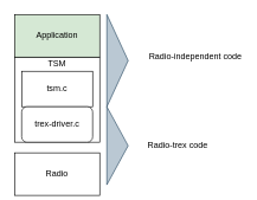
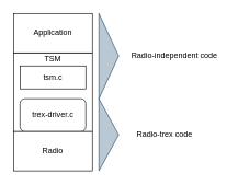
  <mxCell id="0" />
  <mxCell id="1" parent="0" />
  <mxCell id="2" value="&lt;div&gt;TSM&lt;/div&gt;&lt;div&gt;&lt;br&gt;&lt;/div&gt;&lt;div&gt;&lt;br&gt;&lt;/div&gt;&lt;div&gt;&lt;br&gt;&lt;/div&gt;&lt;div&gt;&lt;br&gt;&lt;/div&gt;&lt;div&gt;&lt;br&gt;&lt;/div&gt;&lt;div&gt;&lt;br&gt;&lt;/div&gt;&lt;div&gt;&lt;br&gt;&lt;/div&gt;" style="rounded=0;whiteSpace=wrap;html=1;" vertex="1" parent="1"><mxGeometry x="20" y="80" width="120" height="120" as="geometry" /></mxCell>
- <mxCell id="3" value="Application" style="rounded=0;whiteSpace=wrap;html=1;fillColor=#d5e8d4;" vertex="1" parent="1"><mxGeometry x="20" y="20" width="120" height="60" as="geometry" /></mxCell>
- <mxCell id="4" value="&lt;div&gt;tsm.c&lt;/div&gt;" style="rounded=0;whiteSpace=wrap;html=1;" vertex="1" parent="1"><mxGeometry x="30" y="100" width="100" height="50" as="geometry" /></mxCell>
+ <mxCell id="3" value="Application" style="rounded=0;whiteSpace=wrap;html=1;" vertex="1" parent="1"><mxGeometry x="20" y="20" width="120" height="60" as="geometry" /></mxCell>
+ <mxCell id="4" value="&lt;div&gt;tsm.c&lt;/div&gt;" style="rounded=0;whiteSpace=wrap;html=1;" vertex="1" parent="1"><mxGeometry x="30" y="100" width="100" height="35" as="geometry" /></mxCell>
  <mxCell id="5" value="trex-driver.c" style="whiteSpace=wrap;html=1;rounded=1;" vertex="1" parent="1"><mxGeometry x="30" y="150" width="100" height="50" as="geometry" /></mxCell>
- <mxCell id="6" value="Radio" style="rounded=0;whiteSpace=wrap;html=1;" vertex="1" parent="1"><mxGeometry x="20" y="215" width="120" height="60" as="geometry" /></mxCell>
+ <mxCell id="6" value="Radio" style="rounded=0;whiteSpace=wrap;html=1;" vertex="1" parent="1"><mxGeometry x="20" y="200" width="120" height="60" as="geometry" /></mxCell>
  <mxCell id="7" value="" style="triangle;whiteSpace=wrap;html=1;fillColor=#bac8d3;strokeColor=#23445d;" vertex="1" parent="1"><mxGeometry x="150" y="150" width="30" height="110" as="geometry" /></mxCell>
  <mxCell id="8" value="" style="triangle;whiteSpace=wrap;html=1;fillColor=#bac8d3;strokeColor=#23445d;" vertex="1" parent="1"><mxGeometry x="150" y="20" width="30" height="130" as="geometry" /></mxCell>
  <mxCell id="9" value="Radio-trex code" style="text;html=1;strokeColor=none;fillColor=none;align=center;verticalAlign=middle;whiteSpace=wrap;rounded=0;" vertex="1" parent="1"><mxGeometry x="190" y="190" width="120" height="30" as="geometry" /></mxCell>
- <mxCell id="10" value="Radio-independent code" style="text;html=1;strokeColor=none;fillColor=none;align=center;verticalAlign=middle;whiteSpace=wrap;rounded=0;" vertex="1" parent="1"><mxGeometry x="200" y="65" width="150" height="30" as="geometry" /></mxCell>
+ <mxCell id="10" value="Radio-independent code" style="text;html=1;strokeColor=none;fillColor=none;align=center;verticalAlign=middle;whiteSpace=wrap;rounded=0;" vertex="1" parent="1"><mxGeometry x="190" y="70" width="150" height="30" as="geometry" /></mxCell>
